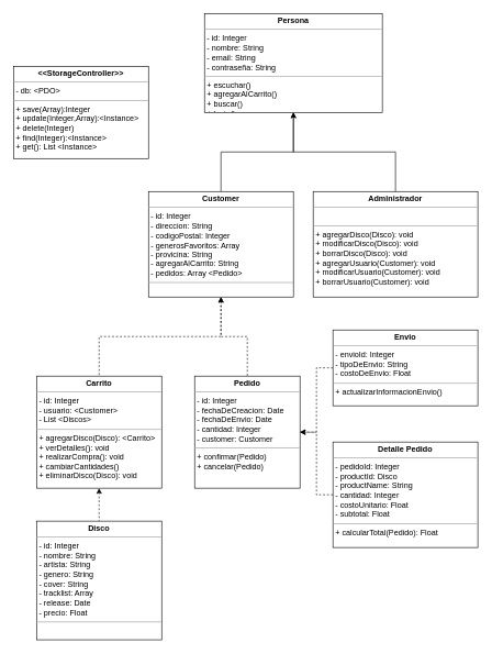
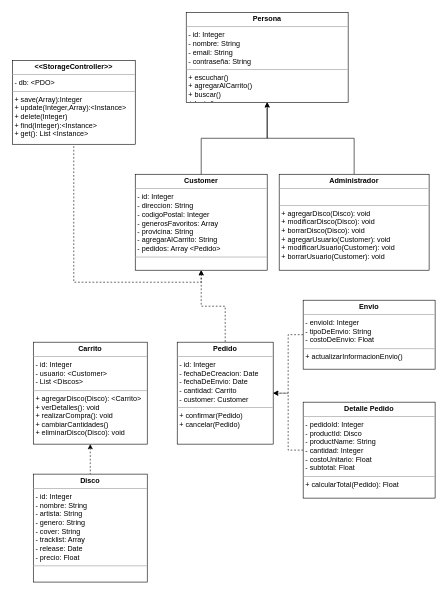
  <mxCell id="0" />
  <mxCell id="1" parent="0" />
  <mxCell id="2" style="edgeStyle=orthogonalEdgeStyle;rounded=0;orthogonalLoop=1;jettySize=auto;html=1;exitX=0.5;exitY=1;exitDx=0;exitDy=0;entryX=0.5;entryY=0;entryDx=0;entryDy=0;startArrow=classic;startFill=1;endArrow=none;endFill=0;" parent="1" source="4" target="7" edge="1"><mxGeometry relative="1" as="geometry" /></mxCell>
  <mxCell id="3" style="edgeStyle=orthogonalEdgeStyle;rounded=0;orthogonalLoop=1;jettySize=auto;html=1;exitX=0.5;exitY=1;exitDx=0;exitDy=0;entryX=0.5;entryY=0;entryDx=0;entryDy=0;startArrow=classic;startFill=1;endArrow=none;endFill=0;" parent="1" source="4" target="8" edge="1"><mxGeometry relative="1" as="geometry" /></mxCell>
  <mxCell id="4" value="&lt;p style=&quot;margin: 0px ; margin-top: 4px ; text-align: center&quot;&gt;&lt;b&gt;Persona&lt;/b&gt;&lt;/p&gt;&lt;hr size=&quot;1&quot;&gt;&lt;p style=&quot;margin: 0px ; margin-left: 4px&quot;&gt;- id: Integer&lt;/p&gt;&lt;p style=&quot;margin: 0px ; margin-left: 4px&quot;&gt;- nombre: String&lt;/p&gt;&lt;p style=&quot;margin: 0px ; margin-left: 4px&quot;&gt;- email: String&lt;/p&gt;&lt;p style=&quot;margin: 0px ; margin-left: 4px&quot;&gt;- contraseña: String&lt;/p&gt;&lt;hr size=&quot;1&quot;&gt;&lt;p style=&quot;margin: 0px ; margin-left: 4px&quot;&gt;+ escuchar()&lt;/p&gt;&lt;p style=&quot;margin: 0px ; margin-left: 4px&quot;&gt;+ agregarAlCarrito()&lt;br&gt;&lt;/p&gt;&lt;p style=&quot;margin: 0px ; margin-left: 4px&quot;&gt;+ buscar()&lt;/p&gt;&lt;p style=&quot;margin: 0px ; margin-left: 4px&quot;&gt;+ login()&lt;/p&gt;&lt;p style=&quot;margin: 0px ; margin-left: 4px&quot;&gt;+ registrar()&lt;/p&gt;&lt;p style=&quot;margin: 0px ; margin-left: 4px&quot;&gt;&lt;span&gt;+ modificarPerfil(&amp;lt;Persona&amp;gt;): &amp;lt;Persona&amp;gt;&lt;/span&gt;&lt;/p&gt;&lt;p style=&quot;margin: 0px ; margin-left: 4px&quot;&gt;&lt;span&gt;+ cerrarSession(&amp;lt;Persona&amp;gt;): void&lt;/span&gt;&lt;/p&gt;" style="verticalAlign=top;align=left;overflow=fill;fontSize=12;fontFamily=Helvetica;html=1;" parent="1" vertex="1"><mxGeometry x="310" y="20" width="270" height="150" as="geometry" /></mxCell>
  <mxCell id="5" style="edgeStyle=orthogonalEdgeStyle;rounded=0;orthogonalLoop=1;jettySize=auto;html=1;exitX=0.5;exitY=1;exitDx=0;exitDy=0;entryX=0.5;entryY=0;entryDx=0;entryDy=0;dashed=1;startArrow=classic;startFill=1;endArrow=none;endFill=0;" parent="1" source="7" target="12" edge="1"><mxGeometry relative="1" as="geometry" /></mxCell>
- <mxCell id="6" style="edgeStyle=orthogonalEdgeStyle;rounded=0;orthogonalLoop=1;jettySize=auto;html=1;exitX=0.5;exitY=1;exitDx=0;exitDy=0;entryX=0.5;entryY=0;entryDx=0;entryDy=0;dashed=1;startArrow=classic;startFill=1;endArrow=none;endFill=0;" parent="1" source="7" target="11" edge="1"><mxGeometry relative="1" as="geometry" /></mxCell>
+ <mxCell id="6" style="edgeStyle=orthogonalEdgeStyle;rounded=0;orthogonalLoop=1;jettySize=auto;html=1;exitX=0.5;exitY=1;exitDx=0;exitDy=0;dashed=1;startArrow=classic;startFill=1;endArrow=none;endFill=0;" parent="1" source="7" target="17" edge="1"><mxGeometry relative="1" as="geometry" /></mxCell>
  <mxCell id="7" value="&lt;p style=&quot;margin: 0px ; margin-top: 4px ; text-align: center&quot;&gt;&lt;b&gt;Customer&lt;/b&gt;&lt;/p&gt;&lt;hr size=&quot;1&quot;&gt;&lt;p style=&quot;margin: 0px ; margin-left: 4px&quot;&gt;- id: Integer&lt;/p&gt;&lt;p style=&quot;margin: 0px ; margin-left: 4px&quot;&gt;- direccion: String&lt;/p&gt;&lt;p style=&quot;margin: 0px ; margin-left: 4px&quot;&gt;- codigoPostal: Integer&lt;/p&gt;&lt;p style=&quot;margin: 0px ; margin-left: 4px&quot;&gt;- generosFavoritos: Array&lt;/p&gt;&lt;p style=&quot;margin: 0px ; margin-left: 4px&quot;&gt;- provicina: String&lt;/p&gt;&lt;p style=&quot;margin: 0px ; margin-left: 4px&quot;&gt;- agregarAlCarrito: String&lt;/p&gt;&lt;p style=&quot;margin: 0px ; margin-left: 4px&quot;&gt;- pedidos: Array &amp;lt;Pedido&amp;gt;&lt;/p&gt;&lt;hr size=&quot;1&quot;&gt;&lt;p style=&quot;margin: 0px ; margin-left: 4px&quot;&gt;&lt;br&gt;&lt;/p&gt;" style="verticalAlign=top;align=left;overflow=fill;fontSize=12;fontFamily=Helvetica;html=1;" parent="1" vertex="1"><mxGeometry x="225" y="290" width="220" height="160" as="geometry" /></mxCell>
- <mxCell id="8" value="&lt;p style=&quot;margin: 0px ; margin-top: 4px ; text-align: center&quot;&gt;&lt;b&gt;Administrador&lt;/b&gt;&lt;/p&gt;&lt;hr size=&quot;1&quot;&gt;&lt;p style=&quot;margin: 0px ; margin-left: 4px&quot;&gt;&lt;br&gt;&lt;/p&gt;&lt;hr size=&quot;1&quot;&gt;&lt;p style=&quot;margin: 0px ; margin-left: 4px&quot;&gt;+ agregarDisco(Disco): void&lt;/p&gt;&lt;p style=&quot;margin: 0px ; margin-left: 4px&quot;&gt;+ modificarDisco(Disco): void&lt;/p&gt;&lt;p style=&quot;margin: 0px ; margin-left: 4px&quot;&gt;+ borrarDisco(Disco): void&lt;/p&gt;&lt;p style=&quot;margin: 0px ; margin-left: 4px&quot;&gt;+ agregarUsuario(Customer): void&lt;/p&gt;&lt;p style=&quot;margin: 0px ; margin-left: 4px&quot;&gt;+ modificarUsuario(Customer&lt;span&gt;): void&lt;/span&gt;&lt;/p&gt;&lt;p style=&quot;margin: 0px ; margin-left: 4px&quot;&gt;&lt;span&gt;+ borrarUsuario(Customer): void&lt;/span&gt;&lt;/p&gt;" style="verticalAlign=top;align=left;overflow=fill;fontSize=12;fontFamily=Helvetica;html=1;" parent="1" vertex="1"><mxGeometry x="475" y="290" width="250" height="160" as="geometry" /></mxCell>
+ <mxCell id="8" value="&lt;p style=&quot;margin: 0px ; margin-top: 4px ; text-align: center&quot;&gt;&lt;b&gt;Administrador&lt;/b&gt;&lt;/p&gt;&lt;hr size=&quot;1&quot;&gt;&lt;p style=&quot;margin: 0px ; margin-left: 4px&quot;&gt;&lt;br&gt;&lt;/p&gt;&lt;hr size=&quot;1&quot;&gt;&lt;p style=&quot;margin: 0px ; margin-left: 4px&quot;&gt;+ agregarDisco(Disco): void&lt;/p&gt;&lt;p style=&quot;margin: 0px ; margin-left: 4px&quot;&gt;+ modificarDisco(Disco): void&lt;/p&gt;&lt;p style=&quot;margin: 0px ; margin-left: 4px&quot;&gt;+ borrarDisco(Disco): void&lt;/p&gt;&lt;p style=&quot;margin: 0px ; margin-left: 4px&quot;&gt;+ agregarUsuario(Customer): void&lt;/p&gt;&lt;p style=&quot;margin: 0px ; margin-left: 4px&quot;&gt;+ modificarUsuario(Customer&lt;span&gt;): void&lt;/span&gt;&lt;/p&gt;&lt;p style=&quot;margin: 0px ; margin-left: 4px&quot;&gt;&lt;span&gt;+ borrarUsuario(Customer): void&lt;/span&gt;&lt;/p&gt;" style="verticalAlign=top;align=left;overflow=fill;fontSize=12;fontFamily=Helvetica;html=1;" parent="1" vertex="1"><mxGeometry x="465" y="290" width="250" height="160" as="geometry" /></mxCell>
  <mxCell id="9" value="&lt;p style=&quot;margin: 0px ; margin-top: 4px ; text-align: center&quot;&gt;&lt;b&gt;Disco&lt;/b&gt;&lt;/p&gt;&lt;hr size=&quot;1&quot;&gt;&lt;p style=&quot;margin: 0px ; margin-left: 4px&quot;&gt;- id: Integer&lt;/p&gt;&lt;p style=&quot;margin: 0px ; margin-left: 4px&quot;&gt;- nombre: String&lt;/p&gt;&lt;p style=&quot;margin: 0px ; margin-left: 4px&quot;&gt;- artista: String&lt;/p&gt;&lt;p style=&quot;margin: 0px ; margin-left: 4px&quot;&gt;- genero: String&lt;/p&gt;&lt;p style=&quot;margin: 0px ; margin-left: 4px&quot;&gt;- cover: String&lt;/p&gt;&lt;p style=&quot;margin: 0px ; margin-left: 4px&quot;&gt;- tracklist: Array&lt;/p&gt;&lt;p style=&quot;margin: 0px ; margin-left: 4px&quot;&gt;- release: Date&lt;/p&gt;&lt;p style=&quot;margin: 0px ; margin-left: 4px&quot;&gt;- precio: Float&lt;/p&gt;&lt;hr size=&quot;1&quot;&gt;&lt;p style=&quot;margin: 0px ; margin-left: 4px&quot;&gt;&lt;br&gt;&lt;/p&gt;" style="verticalAlign=top;align=left;overflow=fill;fontSize=12;fontFamily=Helvetica;html=1;" parent="1" vertex="1"><mxGeometry x="55" y="790" width="190" height="180" as="geometry" /></mxCell>
  <mxCell id="10" style="edgeStyle=orthogonalEdgeStyle;rounded=0;orthogonalLoop=1;jettySize=auto;html=1;exitX=0.5;exitY=1;exitDx=0;exitDy=0;entryX=0.5;entryY=0;entryDx=0;entryDy=0;dashed=1;startArrow=classic;startFill=1;endArrow=none;endFill=0;" parent="1" source="11" target="9" edge="1"><mxGeometry relative="1" as="geometry" /></mxCell>
  <mxCell id="11" value="&lt;p style=&quot;margin: 0px ; margin-top: 4px ; text-align: center&quot;&gt;&lt;b&gt;Carrito&lt;/b&gt;&lt;/p&gt;&lt;hr size=&quot;1&quot;&gt;&lt;p style=&quot;margin: 0px ; margin-left: 4px&quot;&gt;- id: Integer&lt;/p&gt;&lt;p style=&quot;margin: 0px ; margin-left: 4px&quot;&gt;- usuario: &amp;lt;Customer&amp;gt;&lt;/p&gt;&lt;p style=&quot;margin: 0px ; margin-left: 4px&quot;&gt;- List &amp;lt;Discos&amp;gt;&lt;/p&gt;&lt;hr size=&quot;1&quot;&gt;&lt;p style=&quot;margin: 0px ; margin-left: 4px&quot;&gt;+ agregarDisco(Disco): &amp;lt;Carrito&amp;gt;&lt;/p&gt;&lt;p style=&quot;margin: 0px ; margin-left: 4px&quot;&gt;+ verDetalles(): void&lt;/p&gt;&lt;p style=&quot;margin: 0px ; margin-left: 4px&quot;&gt;+ realizarCompra(): void&lt;/p&gt;&lt;p style=&quot;margin: 0px ; margin-left: 4px&quot;&gt;+ cambiarCantidades()&lt;/p&gt;&lt;p style=&quot;margin: 0px ; margin-left: 4px&quot;&gt;+ eliminarDisco(Disco): void&lt;/p&gt;" style="verticalAlign=top;align=left;overflow=fill;fontSize=12;fontFamily=Helvetica;html=1;" parent="1" vertex="1"><mxGeometry x="55" y="570" width="190" height="170" as="geometry" /></mxCell>
- <mxCell id="12" value="&lt;p style=&quot;margin: 0px ; margin-top: 4px ; text-align: center&quot;&gt;&lt;b&gt;Pedido&lt;/b&gt;&lt;/p&gt;&lt;hr size=&quot;1&quot;&gt;&lt;p style=&quot;margin: 0px ; margin-left: 4px&quot;&gt;- id: Integer&lt;/p&gt;&lt;p style=&quot;margin: 0px ; margin-left: 4px&quot;&gt;- fechaDeCreacion: Date&lt;/p&gt;&lt;p style=&quot;margin: 0px ; margin-left: 4px&quot;&gt;- fechaDeEnvio: Date&lt;/p&gt;&lt;p style=&quot;margin: 0px ; margin-left: 4px&quot;&gt;- cantidad: Integer&lt;/p&gt;&lt;p style=&quot;margin: 0px ; margin-left: 4px&quot;&gt;&lt;span&gt;- customer: Customer&lt;/span&gt;&lt;/p&gt;&lt;hr size=&quot;1&quot;&gt;&lt;p style=&quot;margin: 0px ; margin-left: 4px&quot;&gt;+ confirmar(Pedido)&lt;/p&gt;&lt;p style=&quot;margin: 0px ; margin-left: 4px&quot;&gt;+ cancelar(Pedido)&lt;/p&gt;" style="verticalAlign=top;align=left;overflow=fill;fontSize=12;fontFamily=Helvetica;html=1;" parent="1" vertex="1"><mxGeometry x="295" y="570" width="160" height="170" as="geometry" /></mxCell>
+ <mxCell id="12" value="&lt;p style=&quot;margin: 0px ; margin-top: 4px ; text-align: center&quot;&gt;&lt;b&gt;Pedido&lt;/b&gt;&lt;/p&gt;&lt;hr size=&quot;1&quot;&gt;&lt;p style=&quot;margin: 0px ; margin-left: 4px&quot;&gt;- id: Integer&lt;/p&gt;&lt;p style=&quot;margin: 0px ; margin-left: 4px&quot;&gt;- fechaDeCreacion: Date&lt;/p&gt;&lt;p style=&quot;margin: 0px ; margin-left: 4px&quot;&gt;- fechaDeEnvio: Date&lt;/p&gt;&lt;p style=&quot;margin: 0px ; margin-left: 4px&quot;&gt;- cantidad: Carrito&lt;/p&gt;&lt;p style=&quot;margin: 0px ; margin-left: 4px&quot;&gt;&lt;span&gt;- customer: Customer&lt;/span&gt;&lt;/p&gt;&lt;hr size=&quot;1&quot;&gt;&lt;p style=&quot;margin: 0px ; margin-left: 4px&quot;&gt;+ confirmar(Pedido)&lt;/p&gt;&lt;p style=&quot;margin: 0px ; margin-left: 4px&quot;&gt;+ cancelar(Pedido)&lt;/p&gt;" style="verticalAlign=top;align=left;overflow=fill;fontSize=12;fontFamily=Helvetica;html=1;" parent="1" vertex="1"><mxGeometry x="295" y="570" width="160" height="170" as="geometry" /></mxCell>
  <mxCell id="13" style="edgeStyle=orthogonalEdgeStyle;rounded=0;orthogonalLoop=1;jettySize=auto;html=1;exitX=0;exitY=0.5;exitDx=0;exitDy=0;entryX=1;entryY=0.5;entryDx=0;entryDy=0;dashed=1;" parent="1" source="14" target="12" edge="1"><mxGeometry relative="1" as="geometry" /></mxCell>
  <mxCell id="14" value="&lt;p style=&quot;margin: 0px ; margin-top: 4px ; text-align: center&quot;&gt;&lt;b&gt;Detalle Pedido&lt;/b&gt;&lt;/p&gt;&lt;hr size=&quot;1&quot;&gt;&lt;p style=&quot;margin: 0px ; margin-left: 4px&quot;&gt;- pedidoId: Integer&lt;/p&gt;&lt;p style=&quot;margin: 0px ; margin-left: 4px&quot;&gt;- productId: Disco&lt;/p&gt;&lt;p style=&quot;margin: 0px ; margin-left: 4px&quot;&gt;- productName: String&lt;/p&gt;&lt;p style=&quot;margin: 0px ; margin-left: 4px&quot;&gt;- cantidad: Integer&lt;/p&gt;&lt;p style=&quot;margin: 0px ; margin-left: 4px&quot;&gt;- costoUnitario: Float&lt;/p&gt;&lt;p style=&quot;margin: 0px ; margin-left: 4px&quot;&gt;- subtotal: Float&lt;/p&gt;&lt;hr size=&quot;1&quot;&gt;&lt;p style=&quot;margin: 0px ; margin-left: 4px&quot;&gt;+ calcularTotal(Pedido): Float&lt;/p&gt;" style="verticalAlign=top;align=left;overflow=fill;fontSize=12;fontFamily=Helvetica;html=1;" parent="1" vertex="1"><mxGeometry x="505" y="670" width="220" height="160" as="geometry" /></mxCell>
  <mxCell id="15" style="edgeStyle=orthogonalEdgeStyle;rounded=0;orthogonalLoop=1;jettySize=auto;html=1;exitX=0;exitY=0.5;exitDx=0;exitDy=0;entryX=1;entryY=0.5;entryDx=0;entryDy=0;dashed=1;" parent="1" source="16" target="12" edge="1"><mxGeometry relative="1" as="geometry" /></mxCell>
  <mxCell id="16" value="&lt;p style=&quot;margin: 0px ; margin-top: 4px ; text-align: center&quot;&gt;&lt;b&gt;Envio&lt;/b&gt;&lt;/p&gt;&lt;hr size=&quot;1&quot;&gt;&lt;p style=&quot;margin: 0px ; margin-left: 4px&quot;&gt;- envioId: Integer&lt;/p&gt;&lt;p style=&quot;margin: 0px ; margin-left: 4px&quot;&gt;- tipoDeEnvio: String&lt;/p&gt;&lt;p style=&quot;margin: 0px ; margin-left: 4px&quot;&gt;- costoDeEnvio: Float&lt;/p&gt;&lt;hr size=&quot;1&quot;&gt;&lt;p style=&quot;margin: 0px ; margin-left: 4px&quot;&gt;+ actualizarInformacionEnvio()&lt;/p&gt;" style="verticalAlign=top;align=left;overflow=fill;fontSize=12;fontFamily=Helvetica;html=1;" parent="1" vertex="1"><mxGeometry x="505" y="500" width="220" height="115" as="geometry" /></mxCell>
  <mxCell id="17" value="&lt;p style=&quot;margin: 0px ; margin-top: 4px ; text-align: center&quot;&gt;&lt;b&gt;&amp;lt;&amp;lt;StorageController&amp;gt;&amp;gt;&lt;/b&gt;&lt;/p&gt;&lt;hr size=&quot;1&quot;&gt;&lt;p style=&quot;margin: 0px ; margin-left: 4px&quot;&gt;- db: &amp;lt;PDO&amp;gt;&lt;/p&gt;&lt;hr size=&quot;1&quot;&gt;&lt;p style=&quot;margin: 0px ; margin-left: 4px&quot;&gt;+ save(Array):Integer&lt;/p&gt;&lt;p style=&quot;margin: 0px ; margin-left: 4px&quot;&gt;+ update(Integer,Array):&amp;lt;Instance&amp;gt;&lt;/p&gt;&lt;p style=&quot;margin: 0px ; margin-left: 4px&quot;&gt;&lt;span&gt;+ delete(Integer)&lt;/span&gt;&lt;/p&gt;&lt;p style=&quot;margin: 0px ; margin-left: 4px&quot;&gt;&lt;span&gt;+ find(Integer):&amp;lt;Instance&amp;gt;&lt;/span&gt;&lt;/p&gt;&lt;p style=&quot;margin: 0px ; margin-left: 4px&quot;&gt;&lt;span&gt;+ get(): List &amp;lt;Instance&amp;gt;&lt;/span&gt;&lt;/p&gt;" style="verticalAlign=top;align=left;overflow=fill;fontSize=12;fontFamily=Helvetica;html=1;" parent="1" vertex="1"><mxGeometry x="20" y="100" width="205" height="140" as="geometry" /></mxCell>
